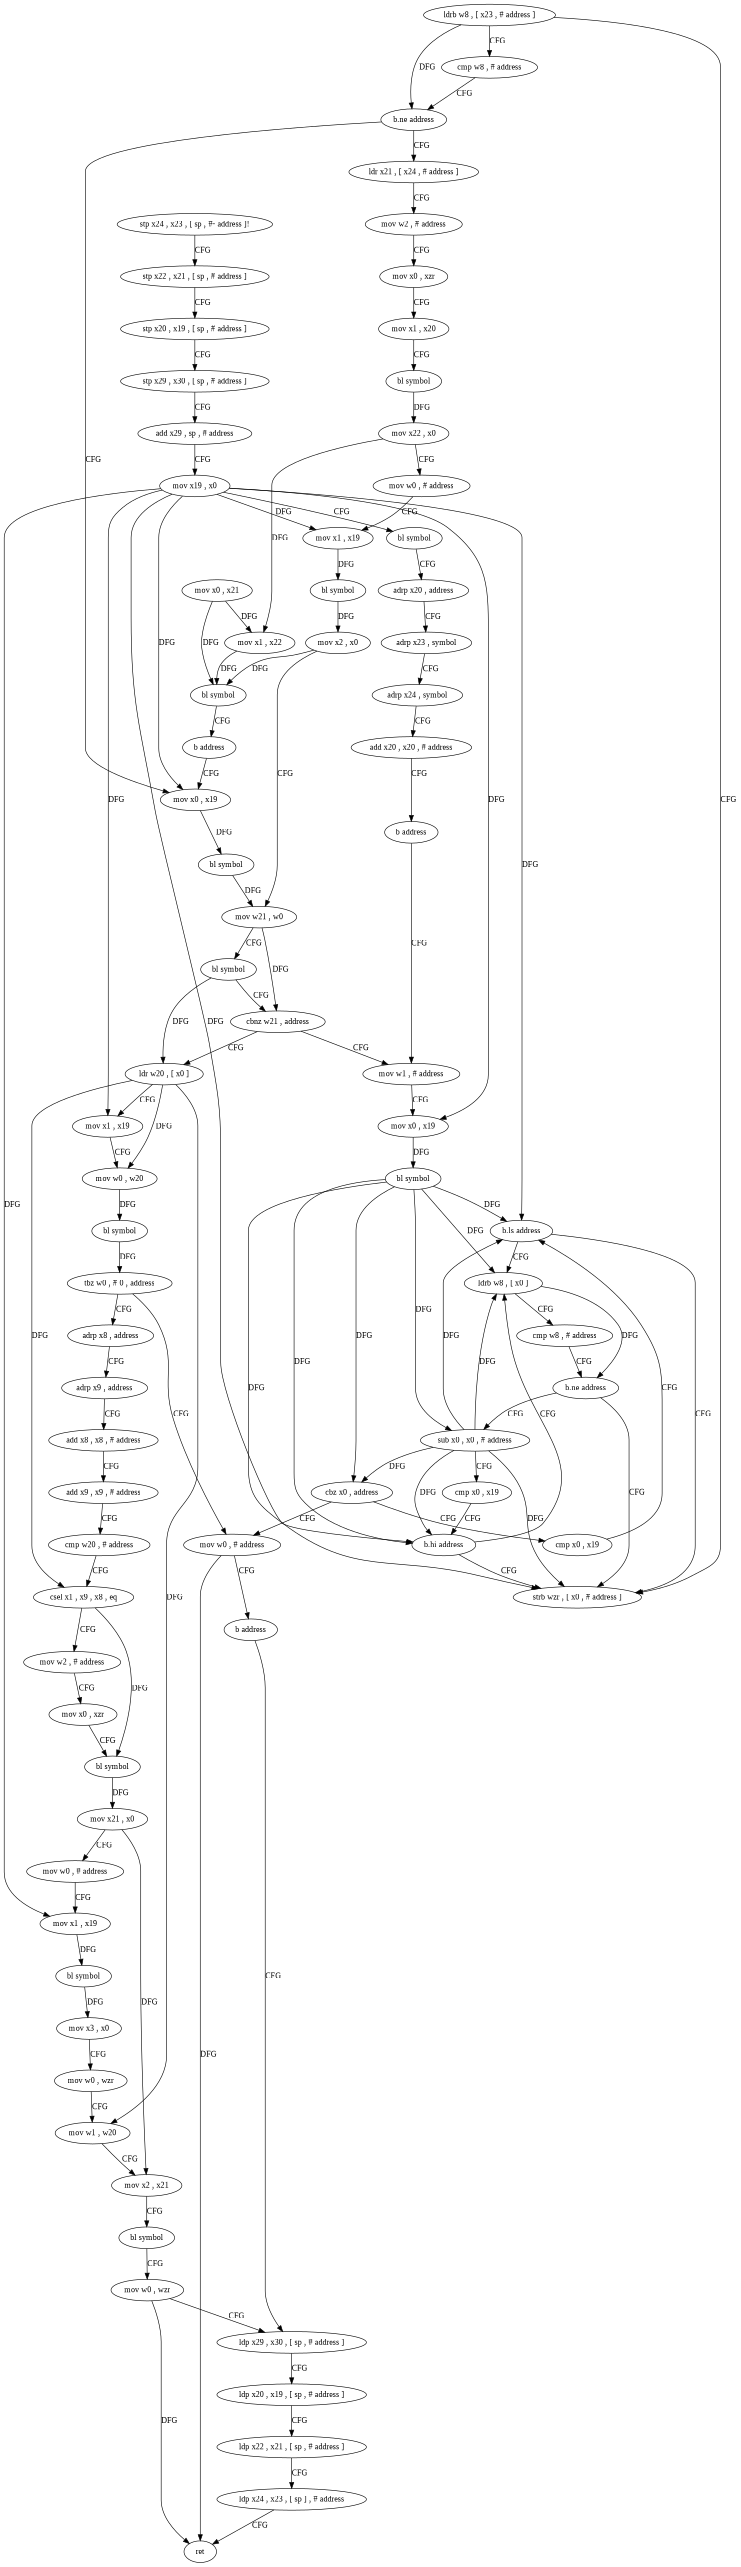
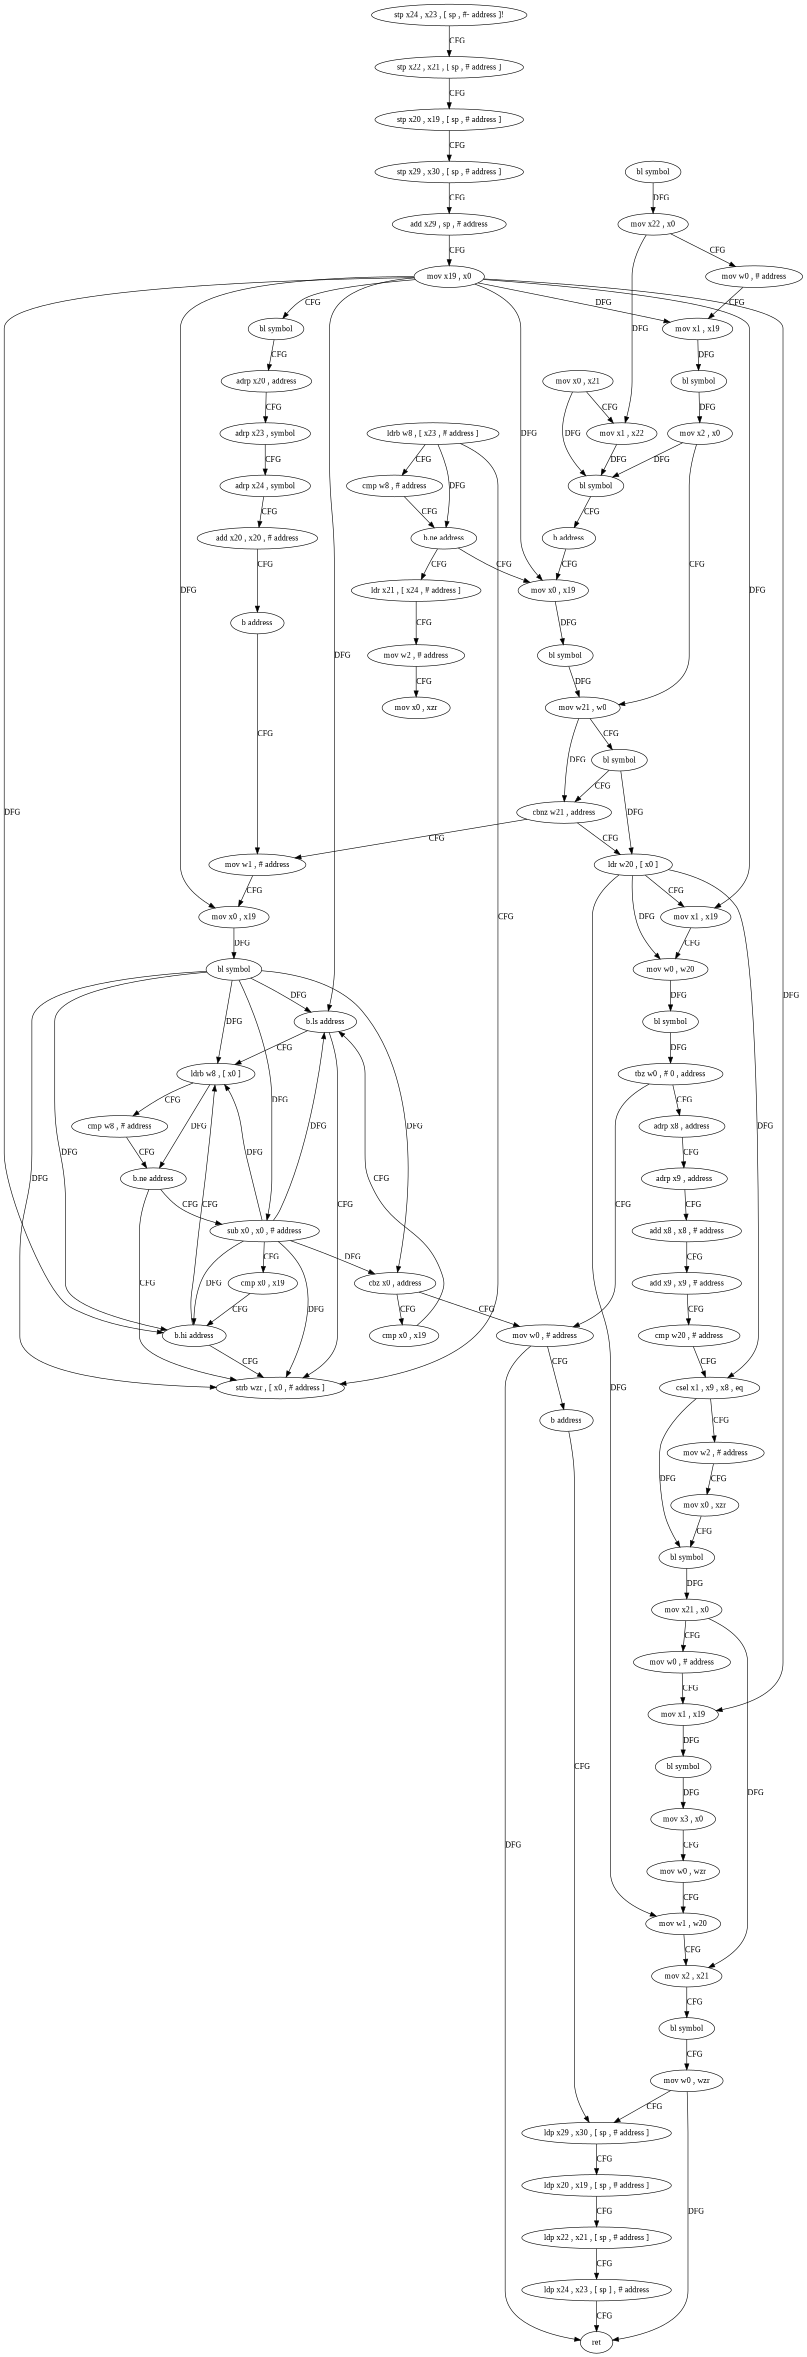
  digraph {
    fontname="Liberation Serif"
    node [fontname="Liberation Serif"]
    edge [fontname="Liberation Serif"]
    n1 [label="stp x24 , x23 , [ sp , #- address ]!"]
    n2 [label="stp x22 , x21 , [ sp , # address ]"]
    n3 [label="stp x20 , x19 , [ sp , # address ]"]
    n4 [label="stp x29 , x30 , [ sp , # address ]"]
    n5 [label="add x29 , sp , # address"]
    n6 [label="mov x19 , x0"]
    n7 [label="bl symbol"]
    n8 [label="mov x0 , x19"]
    n9 [label="b.ls address"]
    n10 [label="mov x0 , x19"]
    n11 [label="mov x1 , x19"]
    n12 [label="b.hi address"]
    n13 [label="mov x1 , x19"]
    n14 [label="mov x1 , x19"]
    n15 [label="adrp x20 , address"]
    n16 [label="bl symbol"]
    n17 [label="strb wzr , [ x0 , # address ]"]
    n18 [label="ldrb w8 , [ x0 ]"]
    n19 [label="bl symbol"]
    n20 [label="bl symbol"]
    n21 [label="mov w0 , w20"]
    n22 [label="bl symbol"]
    n23 [label="adrp x23 , symbol"]
    n24 [label="adrp x24 , symbol"]
    n25 [label="add x20 , x20 , # address"]
    n26 [label="b address"]
    n27 [label="mov w1 , # address"]
    n28 [label="cbz x0 , address"]
    n29 [label="sub x0 , x0 , # address"]
    n30 [label="mov w0 , # address"]
    n31 [label="cmp x0 , x19"]
    n32 [label="cmp w8 , # address"]
    n33 [label="b.ne address"]
    n34 [label="cmp x0 , x19"]
    n35 [label="b address"]
    n36 [label=ret]
    n37 [label="ldp x29 , x30 , [ sp , # address ]"]
    n38 [label="ldp x20 , x19 , [ sp , # address ]"]
    n39 [label="ldp x22 , x21 , [ sp , # address ]"]
    n40 [label="ldrb w8 , [ x23 , # address ]"]
    n41 [label="cmp w8 , # address"]
    n42 [label="b.ne address"]
    n43 [label="ldp x24 , x23 , [ sp ] , # address"]
    n44 [label="ldr x21 , [ x24 , # address ]"]
    n45 [label="mov w2 , # address"]
    n46 [label="mov w21 , w0"]
    n47 [label="mov x0 , xzr"]
    n48 [label="bl symbol"]
    n49 [label="cbnz w21 , address"]
    n50 [label="ldr w20 , [ x0 ]"]
    n51 [label="csel x1 , x9 , x8 , eq"]
    n52 [label="mov w1 , w20"]
    n53 [label="bl symbol"]
    n54 [label="mov w2 , # address"]
    n55 [label="bl symbol"]
    n56 [label="mov x2 , x21"]
-   n57 [label="mov x1 , x20"]
    n58 [label="bl symbol"]
    n59 [label="mov x22 , x0"]
    n60 [label="mov w0 , # address"]
    n61 [label="mov x1 , x22"]
    n62 [label="bl symbol"]
    n63 [label="mov x2 , x0"]
    n64 [label="mov x0 , x21"]
    n65 [label="b address"]
    n66 [label="tbz w0 , # 0 , address"]
    n67 [label="adrp x8 , address"]
    n68 [label="adrp x9 , address"]
    n69 [label="add x8 , x8 , # address"]
    n70 [label="add x9 , x9 , # address"]
    n71 [label="cmp w20 , # address"]
    n72 [label="mov x0 , xzr"]
    n73 [label="mov x21 , x0"]
    n74 [label="mov w0 , # address"]
    n75 [label="bl symbol"]
    n76 [label="mov x3 , x0"]
    n77 [label="mov w0 , wzr"]
    n78 [label="mov w0 , wzr"]
    n1 -> n2 [label=CFG]
    n2 -> n3 [label=CFG]
    n3 -> n4 [label=CFG]
    n4 -> n5 [label=CFG]
    n5 -> n6 [label=CFG]
    n6 -> n7 [label=CFG]
    n6 -> n8 [label=DFG]
    n6 -> n9 [label=DFG]
    n6 -> n10 [label=DFG]
    n6 -> n11 [label=DFG]
    n6 -> n12 [label=DFG]
    n6 -> n13 [label=DFG]
    n6 -> n14 [label=DFG]
    n7 -> n15 [label=CFG]
    n8 -> n16 [label=DFG]
    n9 -> n17 [label=CFG]
    n9 -> n18 [label=CFG]
    n10 -> n19 [label=DFG]
    n11 -> n20 [label=DFG]
    n12 -> n17 [label=CFG]
    n12 -> n18 [label=CFG]
    n13 -> n21 [label=CFG]
    n14 -> n22 [label=DFG]
    n15 -> n23 [label=CFG]
    n16 -> n9 [label=DFG]
    n16 -> n12 [label=DFG]
    n16 -> n17 [label=DFG]
    n16 -> n18 [label=DFG]
    n16 -> n28 [label=DFG]
    n16 -> n29 [label=DFG]
    n18 -> n32 [label=CFG]
    n18 -> n33 [label=DFG]
    n19 -> n46 [label=DFG]
    n20 -> n63 [label=DFG]
    n21 -> n53 [label=DFG]
    n22 -> n76 [label=DFG]
    n23 -> n24 [label=CFG]
    n24 -> n25 [label=CFG]
    n25 -> n26 [label=CFG]
    n26 -> n27 [label=CFG]
    n27 -> n8 [label=CFG]
    n28 -> n30 [label=CFG]
    n28 -> n31 [label=CFG]
    n29 -> n9 [label=DFG]
    n29 -> n12 [label=DFG]
    n29 -> n17 [label=DFG]
    n29 -> n18 [label=DFG]
    n29 -> n28 [label=DFG]
    n29 -> n34 [label=CFG]
    n30 -> n35 [label=CFG]
    n30 -> n36 [label=DFG]
    n31 -> n9 [label=CFG]
    n32 -> n33 [label=CFG]
    n33 -> n17 [label=CFG]
    n33 -> n29 [label=CFG]
    n34 -> n12 [label=CFG]
    n35 -> n37 [label=CFG]
    n37 -> n38 [label=CFG]
    n38 -> n39 [label=CFG]
    n39 -> n43 [label=CFG]
    n40 -> n17 [label=CFG]
    n40 -> n41 [label=CFG]
    n40 -> n42 [label=DFG]
    n41 -> n42 [label=CFG]
    n42 -> n10 [label=CFG]
    n42 -> n44 [label=CFG]
    n43 -> n36 [label=CFG]
    n44 -> n45 [label=CFG]
    n45 -> n47 [label=CFG]
    n46 -> n48 [label=CFG]
    n46 -> n49 [label=DFG]
-   n47 -> n57 [label=CFG]
    n48 -> n49 [label=CFG]
    n48 -> n50 [label=DFG]
    n49 -> n27 [label=CFG]
    n49 -> n50 [label=CFG]
    n50 -> n13 [label=CFG]
    n50 -> n21 [label=DFG]
    n50 -> n51 [label=DFG]
    n50 -> n52 [label=DFG]
    n51 -> n54 [label=CFG]
    n51 -> n55 [label=DFG]
    n52 -> n56 [label=CFG]
    n53 -> n66 [label=DFG]
    n54 -> n72 [label=CFG]
    n55 -> n73 [label=DFG]
    n56 -> n75 [label=CFG]
-   n57 -> n58 [label=CFG]
    n58 -> n59 [label=DFG]
    n59 -> n60 [label=CFG]
    n59 -> n61 [label=DFG]
    n60 -> n11 [label=CFG]
    n61 -> n62 [label=DFG]
    n62 -> n65 [label=CFG]
    n63 -> n46 [label=CFG]
    n63 -> n62 [label=DFG]
-   n64 -> n61 [label=DFG]
+   n64 -> n61 [label=CFG]
    n64 -> n62 [label=DFG]
    n65 -> n10 [label=CFG]
    n66 -> n30 [label=CFG]
    n66 -> n67 [label=CFG]
    n67 -> n68 [label=CFG]
    n68 -> n69 [label=CFG]
    n69 -> n70 [label=CFG]
    n70 -> n71 [label=CFG]
    n71 -> n51 [label=CFG]
    n72 -> n55 [label=CFG]
    n73 -> n56 [label=DFG]
    n73 -> n74 [label=CFG]
    n74 -> n14 [label=CFG]
    n75 -> n78 [label=CFG]
    n76 -> n77 [label=CFG]
    n77 -> n52 [label=CFG]
    n78 -> n36 [label=DFG]
    n78 -> n37 [label=CFG]
  }
